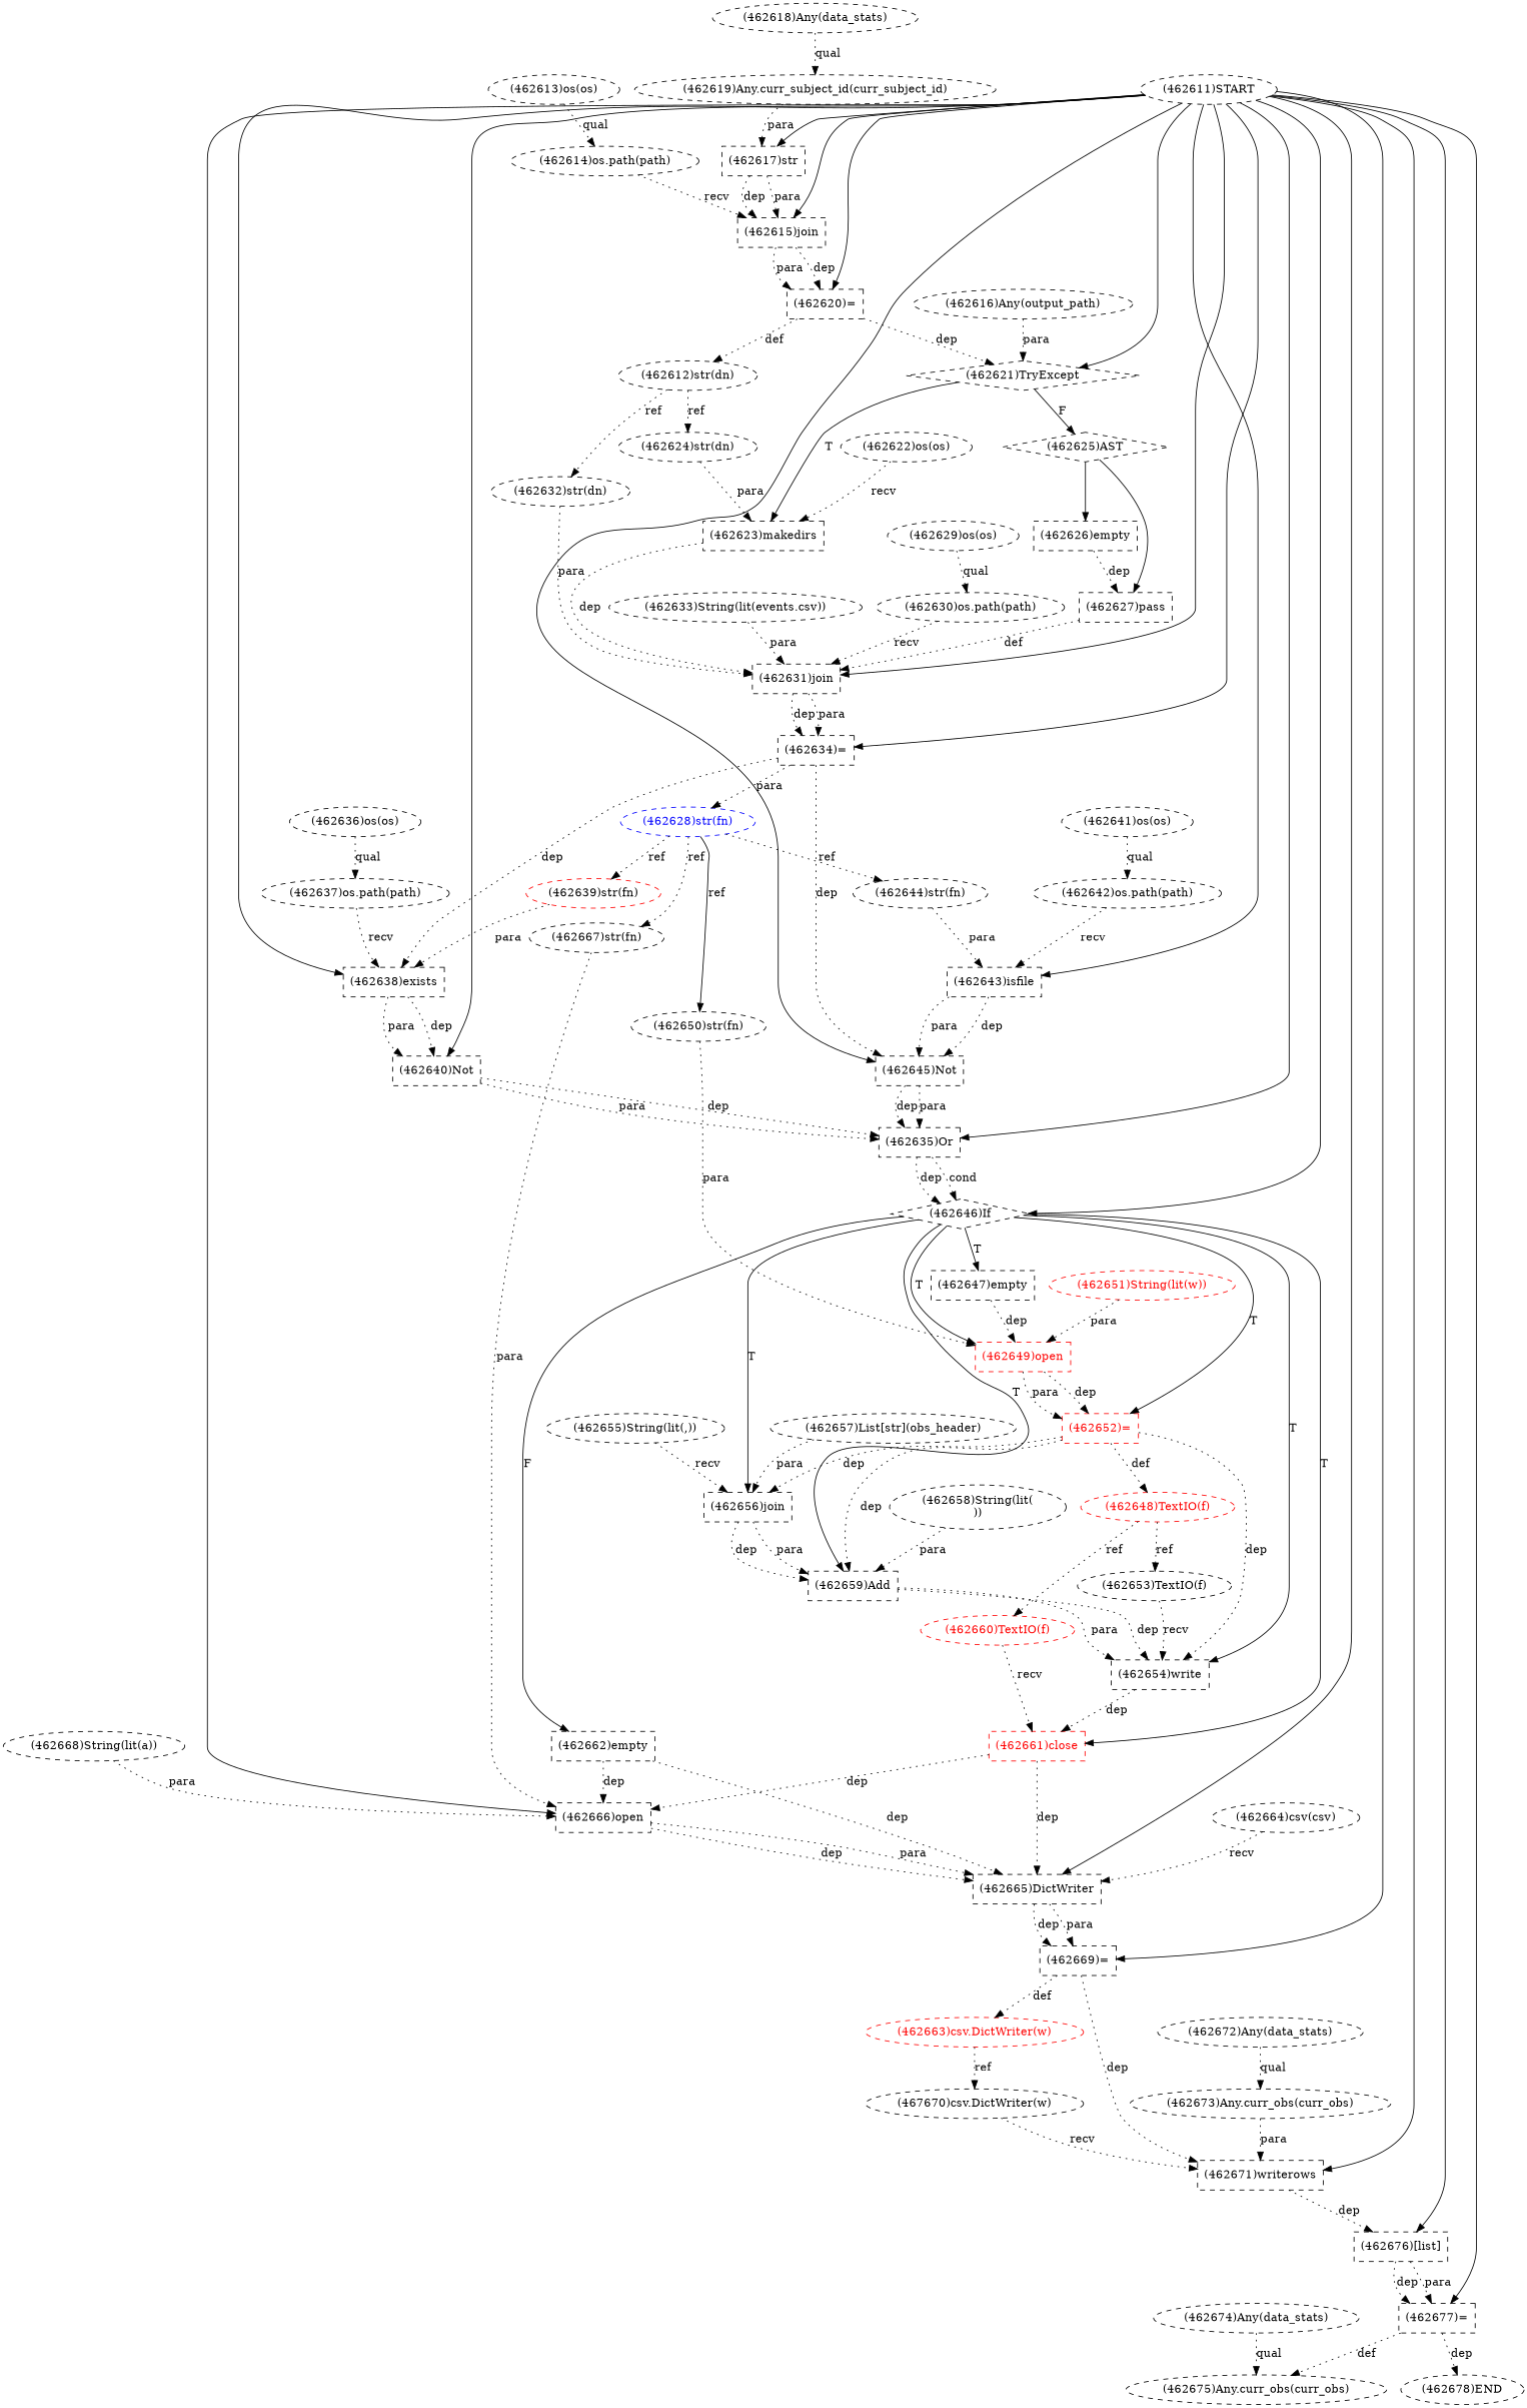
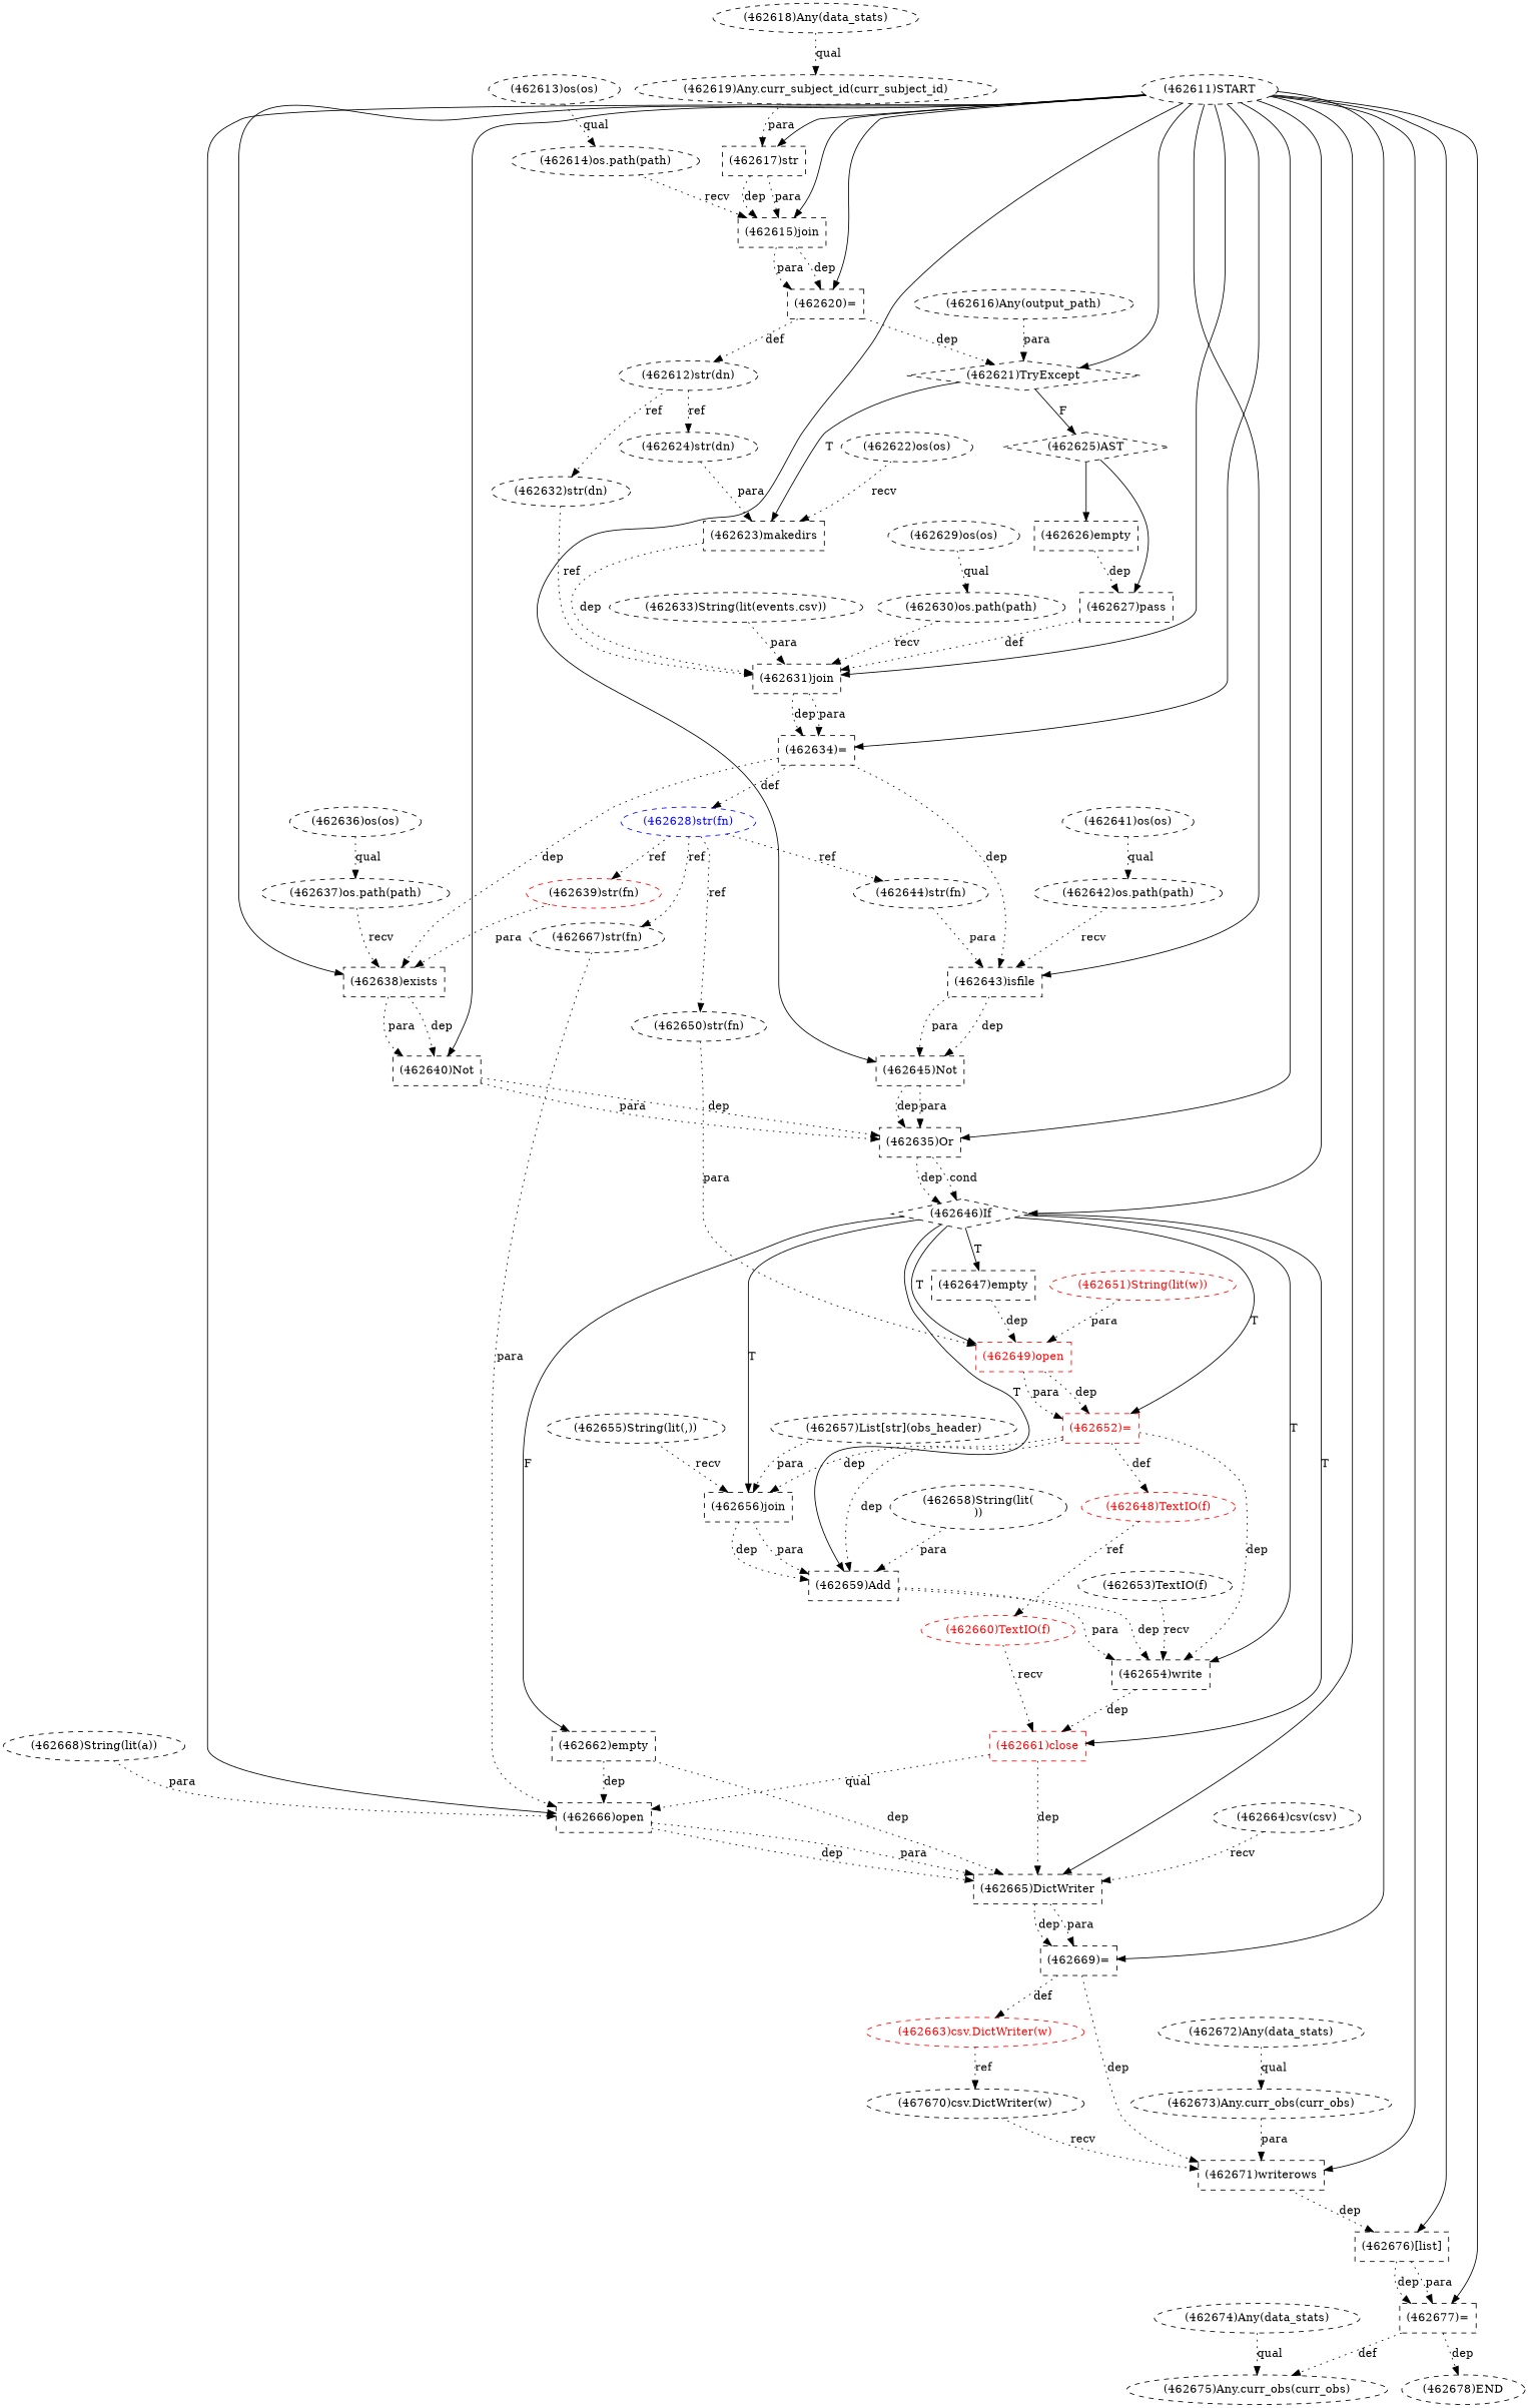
  digraph {
    node [shape=ellipse style=dashed]
    edge [style=dotted]
    n1 [label="(462647)empty" shape=box]
    n2 [color=red fontcolor=red label="(462649)open" shape=box]
    n3 [color=red fontcolor=red label="(462652)=" shape=box]
    n4 [label="(462620)=" shape=box]
    n5 [color=black fontcolor=black label="(462612)str(dn)"]
    n6 [label="(462621)TryExcept" shape=diamond]
    n7 [label="(462624)str(dn)"]
    n8 [label="(462632)str(dn)"]
    n9 [label="(462625)AST" shape=diamond]
    n10 [label="(462623)makedirs" shape=box]
    n11 [label="(462666)open" shape=box]
    n12 [label="(462665)DictWriter" shape=box]
    n13 [label="(462669)=" shape=box]
    n14 [label="(462613)os(os)"]
    n15 [label="(462614)os.path(path)"]
    n16 [label="(462615)join" shape=box]
    n17 [label="(462667)str(fn)"]
    n18 [color=blue fontcolor=blue label="(462628)str(fn)"]
    n19 [color=red label="(462639)str(fn)"]
    n20 [label="(462644)str(fn)"]
    n21 [label="(462650)str(fn)"]
    n22 [label="(462638)exists" shape=box]
    n23 [label="(462643)isfile" shape=box]
    n24 [label="(462642)os.path(path)"]
    n25 [label="(462645)Not" shape=box]
    n26 [label="(462668)String(lit(a))"]
    n27 [color=red fontcolor=red label="(462648)TextIO(f)"]
    n28 [color=red fontcolor=red label="(462660)TextIO(f)"]
    n29 [label="(462653)TextIO(f)"]
    n30 [color=red fontcolor=red label="(462661)close" shape=box]
    n31 [label="(462654)write" shape=box]
    n32 [label="(462655)String(lit(,))"]
    n33 [label="(462656)join" shape=box]
    n34 [label="(462659)Add" shape=box]
    n35 [label="(462629)os(os)"]
    n36 [label="(462630)os.path(path)"]
    n37 [label="(462631)join" shape=box]
    n38 [label="(462635)Or" shape=box]
    n39 [color=red fontcolor=red label="(462663)csv.DictWriter(w)"]
    n40 [label="(462671)writerows" shape=box]
    n41 [label="(467670)csv.DictWriter(w)"]
    n42 [label="(462676)[list]" shape=box]
    n43 [label="(462616)Any(output_path)"]
    n44 [label="(462626)empty" shape=box]
    n45 [label="(462627)pass" shape=box]
    n46 [label="(462646)If" shape=diamond]
    n47 [label="(462662)empty" shape=box]
    n48 [label="(462619)Any.curr_subject_id(curr_subject_id)"]
    n49 [label="(462617)str" shape=box]
    n50 [label="(462636)os(os)"]
    n51 [label="(462637)os.path(path)"]
    n52 [label="(462640)Not" shape=box]
    n53 [label="(462634)=" shape=box]
    n54 [label="(462622)os(os)"]
    n55 [label="(462674)Any(data_stats)"]
    n56 [label="(462675)Any.curr_obs(curr_obs)"]
    n57 [label="(462658)String(lit(\n))"]
    n58 [label="(462672)Any(data_stats)"]
    n59 [label="(462673)Any.curr_obs(curr_obs)"]
    n60 [label="(462677)=" shape=box]
    n61 [label="(462678)END" shape=""]
    n62 [color=red fontcolor=red label="(462651)String(lit(w))"]
    n63 [label="(462611)START" shape=""]
    n64 [label="(462641)os(os)"]
    n65 [label="(462633)String(lit(events.csv))"]
    n66 [label="(462618)Any(data_stats)"]
    n67 [label="(462664)csv(csv)"]
    n68 [label="(462657)List[str](obs_header)"]
    n1 -> n2 [label=dep]
    n2 -> n3 [label=dep]
    n2 -> n3 [label=para]
    n3 -> n27 [label=def]
    n3 -> n31 [label=dep]
    n3 -> n33 [label=dep]
    n3 -> n34 [label=dep]
    n4 -> n5 [label=def]
    n4 -> n6 [label=dep]
    n5 -> n7 [label=ref]
    n5 -> n8 [label=ref]
    n6 -> n9 [label=F style=""]
    n6 -> n10 [label=T style=""]
    n7 -> n10 [label=para]
-   n8 -> n37 [label=para]
+   n8 -> n37 [label=ref]
    n9 -> n44 [style=solid]
    n9 -> n45 [style=solid]
    n10 -> n37 [label=dep]
    n11 -> n12 [label=dep]
    n11 -> n12 [label=para]
    n12 -> n13 [label=dep]
    n12 -> n13 [label=para]
    n13 -> n39 [label=def]
    n13 -> n40 [label=dep]
    n14 -> n15 [label=qual]
    n15 -> n16 [label=recv]
    n16 -> n4 [label=dep]
    n16 -> n4 [label=para]
    n17 -> n11 [label=para]
    n18 -> n17 [label=ref]
    n18 -> n19 [label=ref]
    n18 -> n20 [label=ref]
-   n18 -> n21 [label=ref style=solid]
+   n18 -> n21 [label=ref]
    n19 -> n22 [label=para]
    n20 -> n23 [label=para]
    n21 -> n2 [label=para]
    n22 -> n52 [label=dep]
    n22 -> n52 [label=para]
    n23 -> n25 [label=dep]
    n23 -> n25 [label=para]
    n24 -> n23 [label=recv]
    n25 -> n38 [label=dep]
    n25 -> n38 [label=para]
    n26 -> n11 [label=para]
    n27 -> n28 [label=ref]
-   n27 -> n29 [label=ref]
    n28 -> n30 [label=recv]
    n29 -> n31 [label=recv]
-   n30 -> n11 [label=dep]
+   n30 -> n11 [label=qual]
    n30 -> n12 [label=dep]
    n31 -> n30 [label=dep]
    n32 -> n33 [label=recv]
    n33 -> n34 [label=dep]
    n33 -> n34 [label=para]
    n34 -> n31 [label=dep]
    n34 -> n31 [label=para]
    n35 -> n36 [label=qual]
    n36 -> n37 [label=recv]
    n37 -> n53 [label=dep]
    n37 -> n53 [label=para]
    n38 -> n46 [label=dep]
    n38 -> n46 [label=cond]
    n39 -> n41 [label=ref]
    n40 -> n42 [label=dep]
    n41 -> n40 [label=recv]
    n42 -> n60 [label=dep]
    n42 -> n60 [label=para]
    n43 -> n6 [label=para]
    n44 -> n45 [label=dep]
    n45 -> n37 [label=def]
    n46 -> n1 [label=T style=""]
    n46 -> n2 [label=T style=""]
    n46 -> n3 [label=T style=""]
    n46 -> n30 [label=T style=""]
    n46 -> n31 [label=T style=""]
    n46 -> n33 [label=T style=""]
    n46 -> n34 [label=T style=""]
    n46 -> n47 [label=F style=""]
    n47 -> n11 [label=dep]
    n47 -> n12 [label=dep]
    n48 -> n49 [label=para]
    n49 -> n16 [label=dep]
    n49 -> n16 [label=para]
    n50 -> n51 [label=qual]
    n51 -> n22 [label=recv]
    n52 -> n38 [label=dep]
    n52 -> n38 [label=para]
-   n53 -> n18 [label=para]
+   n53 -> n18 [label=def]
    n53 -> n22 [label=dep]
-   n53 -> n25 [label=dep]
+   n53 -> n23 [label=dep]
    n54 -> n10 [label=recv]
    n55 -> n56 [label=qual]
    n57 -> n34 [label=para]
    n58 -> n59 [label=qual]
    n59 -> n40 [label=para]
    n60 -> n56 [label=def]
    n60 -> n61 [label=dep]
    n62 -> n2 [label=para]
    n63 -> n4 [style=solid]
    n63 -> n6 [style=solid]
    n63 -> n11 [style=solid]
    n63 -> n12 [style=solid]
    n63 -> n13 [style=solid]
    n63 -> n16 [style=solid]
    n63 -> n22 [style=solid]
    n63 -> n23 [style=solid]
    n63 -> n25 [style=solid]
    n63 -> n37 [style=solid]
    n63 -> n38 [style=solid]
    n63 -> n40 [style=solid]
    n63 -> n42 [style=solid]
    n63 -> n46 [style=solid]
    n63 -> n49 [style=solid]
    n63 -> n52 [style=solid]
    n63 -> n53 [style=solid]
    n63 -> n60 [style=solid]
    n64 -> n24 [label=qual]
    n65 -> n37 [label=para]
    n66 -> n48 [label=qual]
    n67 -> n12 [label=recv]
    n68 -> n33 [label=para]
  }
